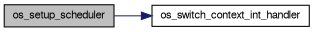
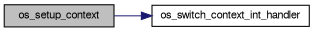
  digraph {
    rankdir=LR
    node [color=black fontname=FreeSans fontsize=10 shape=record style=filled]
-   n1 [fillcolor=grey75 fontcolor=black height=0.2 label=os_setup_scheduler width=0.4]
+   n1 [fillcolor=grey75 fontcolor=black height=0.2 label=os_setup_context width=0.4]
    n2 [fillcolor=white height=0.2 label=os_switch_context_int_handler width=0.4]
    n1 -> n2 [color=midnightblue fontname=FreeSans fontsize=10 labelfontname=FreeSans labelfontsize=10 style=solid]
  }
